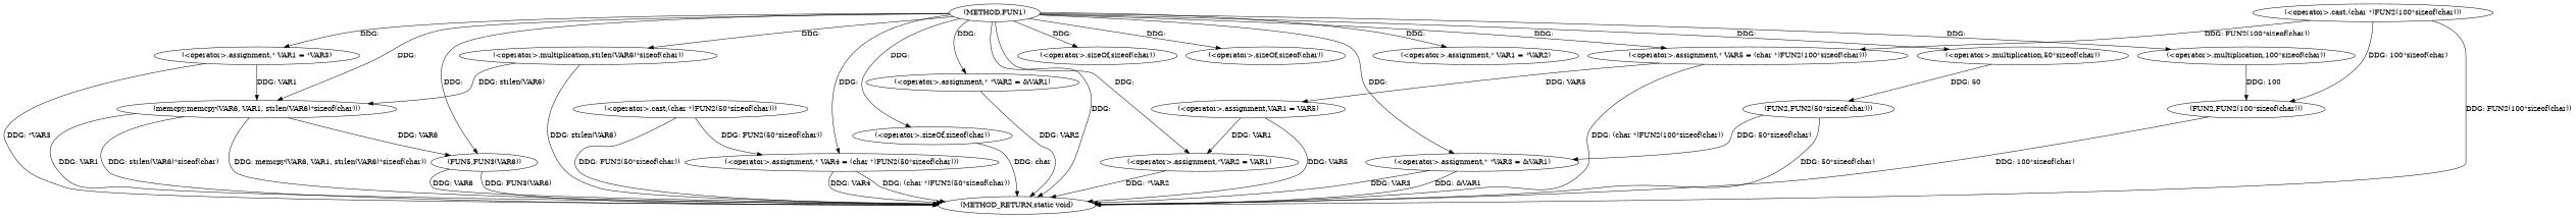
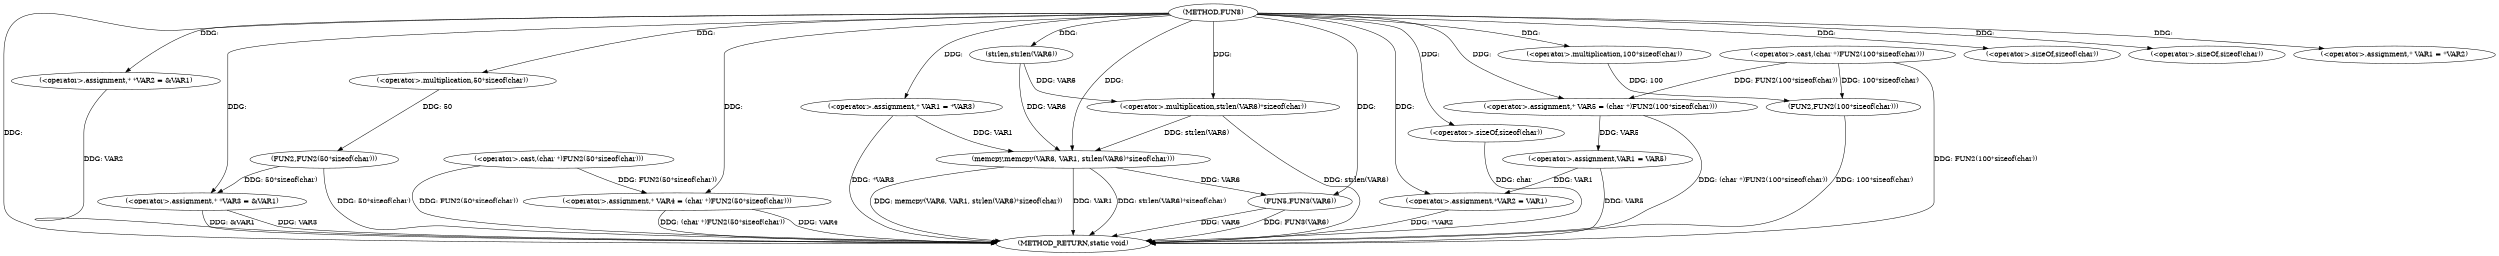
  digraph {
-   n1 [label="(METHOD,FUN1)"]
+   n1 [label="(METHOD,FUN8)"]
    n2 [label="(<operator>.assignment,* *VAR2 = &VAR1)"]
    n3 [label="(<operator>.assignment,* *VAR3 = &VAR1)"]
    n4 [label="(<operator>.assignment,* VAR4 = (char *)FUN2(50*sizeof(char)))"]
    n5 [label="(<operator>.multiplication,50*sizeof(char))"]
    n6 [label="(<operator>.sizeOf,sizeof(char))"]
    n7 [label="(<operator>.assignment,* VAR5 = (char *)FUN2(100*sizeof(char)))"]
    n8 [label="(<operator>.multiplication,100*sizeof(char))"]
    n9 [label="(<operator>.sizeOf,sizeof(char))"]
    n10 [label="(<operator>.assignment,* VAR1 = *VAR2)"]
    n11 [label="(<operator>.assignment,*VAR2 = VAR1)"]
    n12 [label="(<operator>.assignment,* VAR1 = *VAR3)"]
    n13 [label="(memcpy,memcpy(VAR6, VAR1, strlen(VAR6)*sizeof(char)))"]
    n14 [label="(<operator>.multiplication,strlen(VAR6)*sizeof(char))"]
+   n15 [label="(strlen,strlen(VAR6))"]
    n16 [label="(<operator>.sizeOf,sizeof(char))"]
    n17 [label="(FUN5,FUN3(VAR6))"]
    n18 [label="(METHOD_RETURN,static void)"]
    n19 [label="(FUN2,FUN2(50*sizeof(char)))"]
    n20 [label="(<operator>.assignment,VAR1 = VAR5)"]
    n21 [label="(FUN2,FUN2(100*sizeof(char)))"]
    n22 [label="(<operator>.cast,(char *)FUN2(50*sizeof(char)))"]
    n23 [label="(<operator>.cast,(char *)FUN2(100*sizeof(char)))"]
    n1 -> n2 [label="DDG: "]
    n1 -> n3 [label="DDG: "]
    n1 -> n4 [label="DDG: "]
    n1 -> n5 [label="DDG: "]
    n1 -> n6 [label="DDG: "]
    n1 -> n7 [label="DDG: "]
    n1 -> n8 [label="DDG: "]
    n1 -> n9 [label="DDG: "]
    n1 -> n10 [label="DDG: "]
    n1 -> n11 [label="DDG: "]
    n1 -> n12 [label="DDG: "]
    n1 -> n13 [label="DDG: "]
    n1 -> n14 [label="DDG: "]
+   n1 -> n15 [label="DDG: "]
    n1 -> n16 [label="DDG: "]
    n1 -> n17 [label="DDG: "]
    n1 -> n18 [label="DDG: "]
    n2 -> n18 [label="DDG: VAR2"]
    n3 -> n18 [label="DDG: VAR3"]
    n3 -> n18 [label="DDG: &VAR1"]
    n4 -> n18 [label="DDG: VAR4"]
    n4 -> n18 [label="DDG: (char *)FUN2(50*sizeof(char))"]
    n5 -> n19 [label="DDG: 50"]
    n7 -> n18 [label="DDG: (char *)FUN2(100*sizeof(char))"]
    n7 -> n20 [label="DDG: VAR5"]
    n8 -> n21 [label="DDG: 100"]
    n11 -> n18 [label="DDG: *VAR2"]
    n12 -> n13 [label="DDG: VAR1"]
    n12 -> n18 [label="DDG: *VAR3"]
    n13 -> n17 [label="DDG: VAR6"]
    n13 -> n18 [label="DDG: strlen(VAR6)*sizeof(char)"]
    n13 -> n18 [label="DDG: memcpy(VAR6, VAR1, strlen(VAR6)*sizeof(char))"]
    n13 -> n18 [label="DDG: VAR1"]
    n14 -> n13 [label="DDG: strlen(VAR6)"]
    n14 -> n18 [label="DDG: strlen(VAR6)"]
+   n15 -> n13 [label="DDG: VAR6"]
+   n15 -> n14 [label="DDG: VAR6"]
    n16 -> n18 [label="DDG: char"]
    n17 -> n18 [label="DDG: VAR6"]
    n17 -> n18 [label="DDG: FUN3(VAR6)"]
    n19 -> n3 [label="DDG: 50*sizeof(char)"]
    n19 -> n18 [label="DDG: 50*sizeof(char)"]
    n20 -> n11 [label="DDG: VAR1"]
    n20 -> n18 [label="DDG: VAR5"]
    n21 -> n18 [label="DDG: 100*sizeof(char)"]
    n22 -> n4 [label="DDG: FUN2(50*sizeof(char))"]
    n22 -> n18 [label="DDG: FUN2(50*sizeof(char))"]
    n23 -> n7 [label="DDG: FUN2(100*sizeof(char))"]
    n23 -> n18 [label="DDG: FUN2(100*sizeof(char))"]
    n23 -> n21 [label="DDG: 100*sizeof(char)"]
  }
